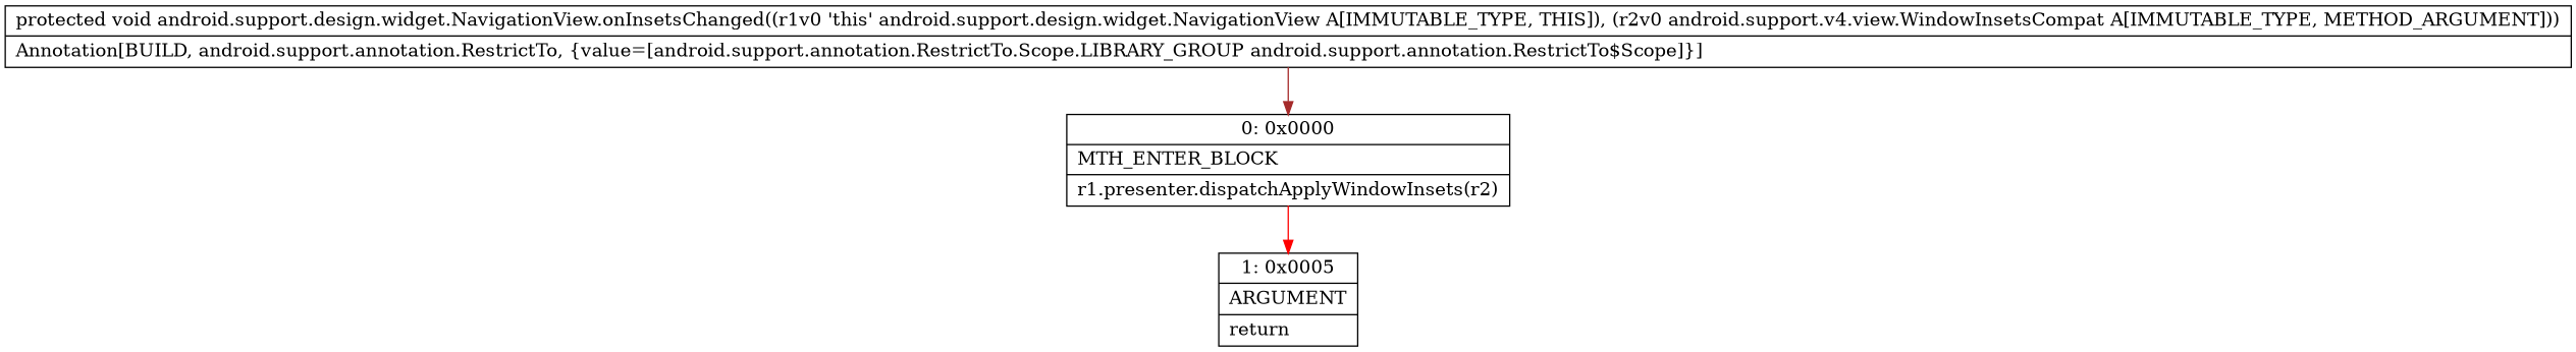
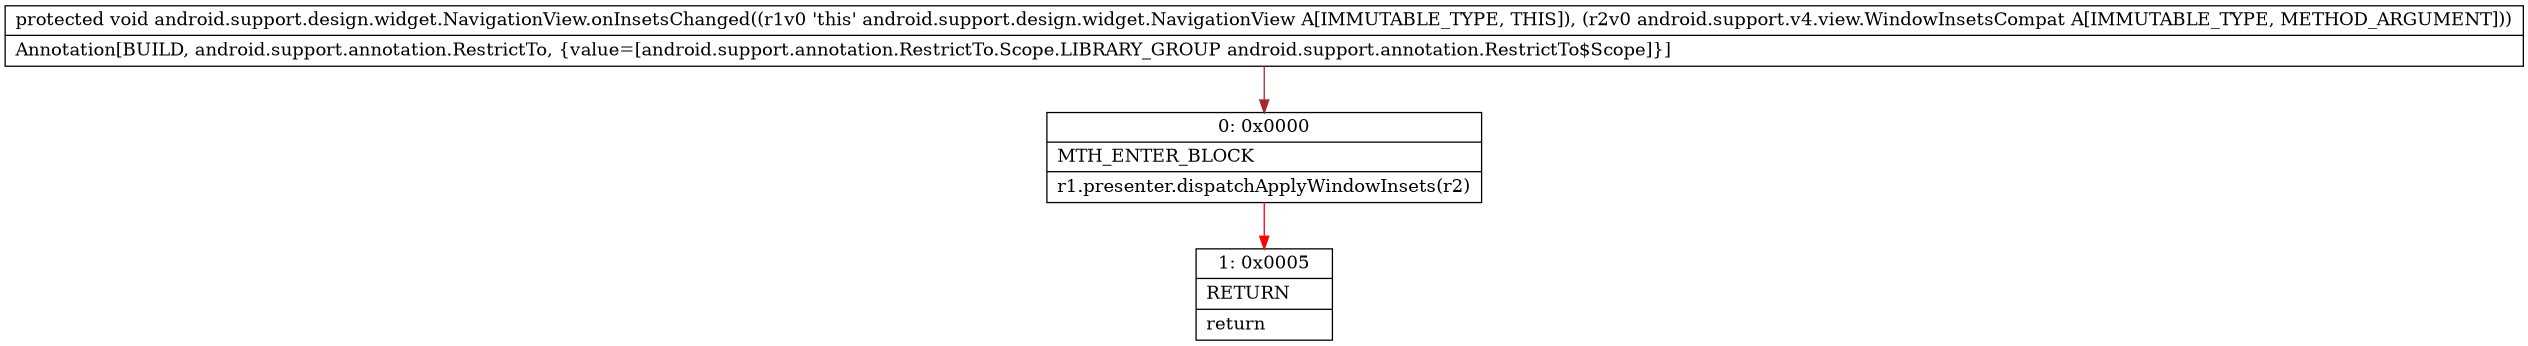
  digraph {
    node [shape=record]
    n1 [label="{0\:\ 0x0000|MTH_ENTER_BLOCK\l|r1.presenter.dispatchApplyWindowInsets(r2)\l}"]
-   n2 [label="{1\:\ 0x0005|ARGUMENT\l|return\l}"]
+   n2 [label="{1\:\ 0x0005|RETURN\l|return\l}"]
    n3 [label="{protected void android.support.design.widget.NavigationView.onInsetsChanged((r1v0 'this' android.support.design.widget.NavigationView A[IMMUTABLE_TYPE, THIS]), (r2v0 android.support.v4.view.WindowInsetsCompat A[IMMUTABLE_TYPE, METHOD_ARGUMENT]))  | Annotation[BUILD, android.support.annotation.RestrictTo, \{value=[android.support.annotation.RestrictTo.Scope.LIBRARY_GROUP android.support.annotation.RestrictTo$Scope]\}]\l}"]
    n1 -> n2 [color=red]
    n3 -> n1 [color=brown]
  }
